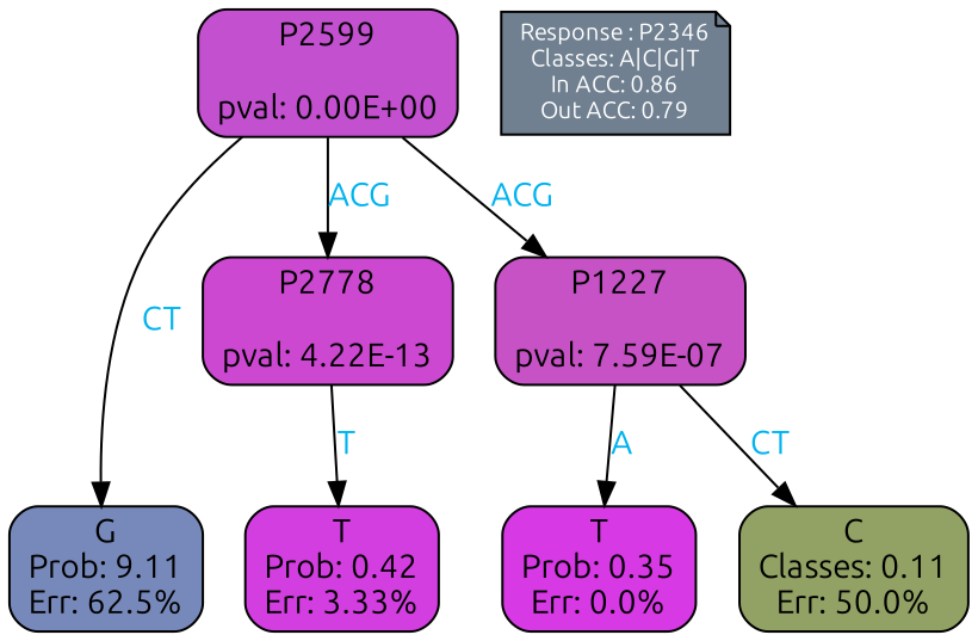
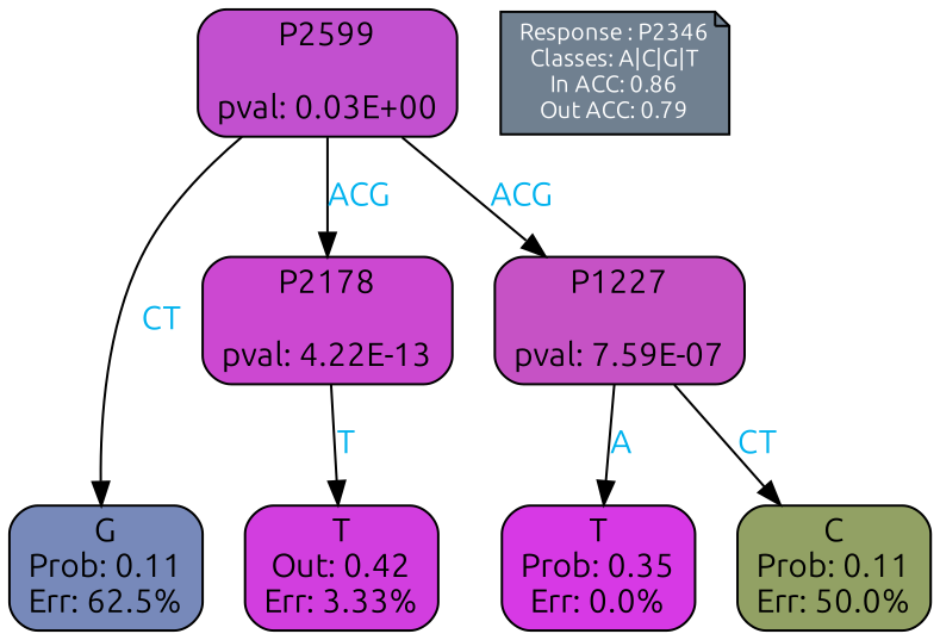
  digraph {
    fontname=Ubuntu
    ranksep=equally
    splines=polylines
    node [color=black fontname=Ubuntu shape=box style="filled, rounded"]
    edge [fontcolor=deepskyblue2 fontname=Ubuntu]
    n1 [fillcolor="#d739e5" label="T\nProb: 0.35\nErr: 0.0%"]
-   n2 [fillcolor="#92a164" label="C\nClasses: 0.11\nErr: 50.0%"]
-   n3 [fillcolor="#d23edf" label="T\nProb: 0.42\nErr: 3.33%"]
-   n4 [fillcolor="#7789ba" label="G\nProb: 9.11\nErr: 62.5%"]
+   n2 [fillcolor="#92a164" label="C\nProb: 0.11\nErr: 50.0%"]
+   n3 [fillcolor="#d23edf" label="T\nOut: 0.42\nErr: 3.33%"]
+   n4 [fillcolor="#7789ba" label="G\nProb: 0.11\nErr: 62.5%"]
    n5 [align=left fillcolor=slategray fontcolor=white fontsize=10 label="Response : P2346\nClasses: A|C|G|T\nIn ACC: 0.86\nOut ACC: 0.79\n" shape=note style=filled]
-   n6 [fillcolor="#c250cf" label="P2599\n\npval: 0.00E+00"]
-   n7 [fillcolor="#cc48d1" label="P2778\n\npval: 4.22E-13"]
+   n6 [fillcolor="#c250cf" label="P2599\n\npval: 0.03E+00"]
+   n7 [fillcolor="#cc48d1" label="P2178\n\npval: 4.22E-13"]
    n8 [fillcolor="#c652c5" label="P1227\n\npval: 7.59E-07"]
    subgraph sub_1 {
      rank=same
      n1
      n2
      n3
      n4
    }
    subgraph sub_2 {
      rank=same
      n5
      n6
    }
    n6 -> n4 [label=CT]
    n6 -> n7 [label=ACG]
    n6 -> n8 [label=ACG]
    n7 -> n3 [label=T]
    n8 -> n1 [label=A]
    n8 -> n2 [label=CT]
  }
